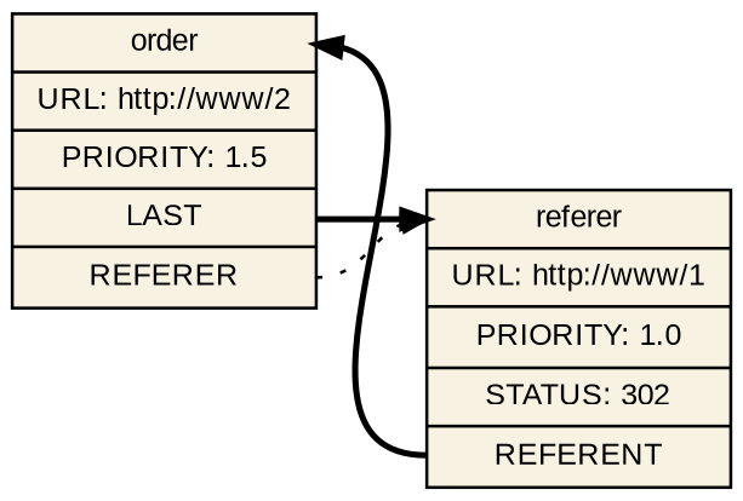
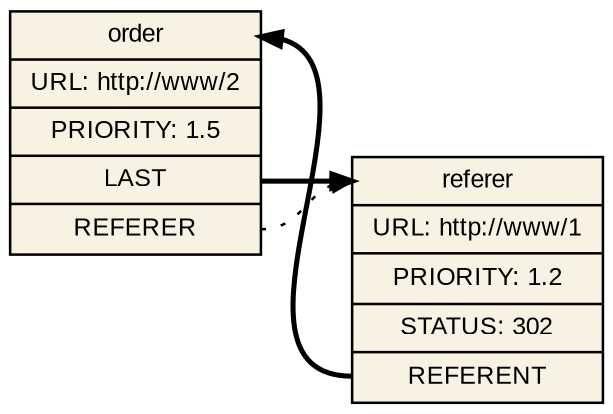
  digraph {
    rankdir=LR
    node [fillcolor="#f7f2e1" fontname=Arial fontsize=10 shape=record style=filled]
    edge [arrowsize=0.80 headport=t style=bold]
    n1 [label="<t>order|URL: http://www/2|PRIORITY: 1.5|<l>LAST|<rf>REFERER"]
-   n2 [label="<t>referer|URL: http://www/1|PRIORITY: 1.0|STATUS: 302|<rt>REFERENT"]
+   n2 [label="<t>referer|URL: http://www/1|PRIORITY: 1.2|STATUS: 302|<rt>REFERENT"]
    n1 -> n2 [tailport=rf style=dotted]
    n1 -> n2 [tailport=l]
    n2 -> n1 [tailport=rt]
  }
